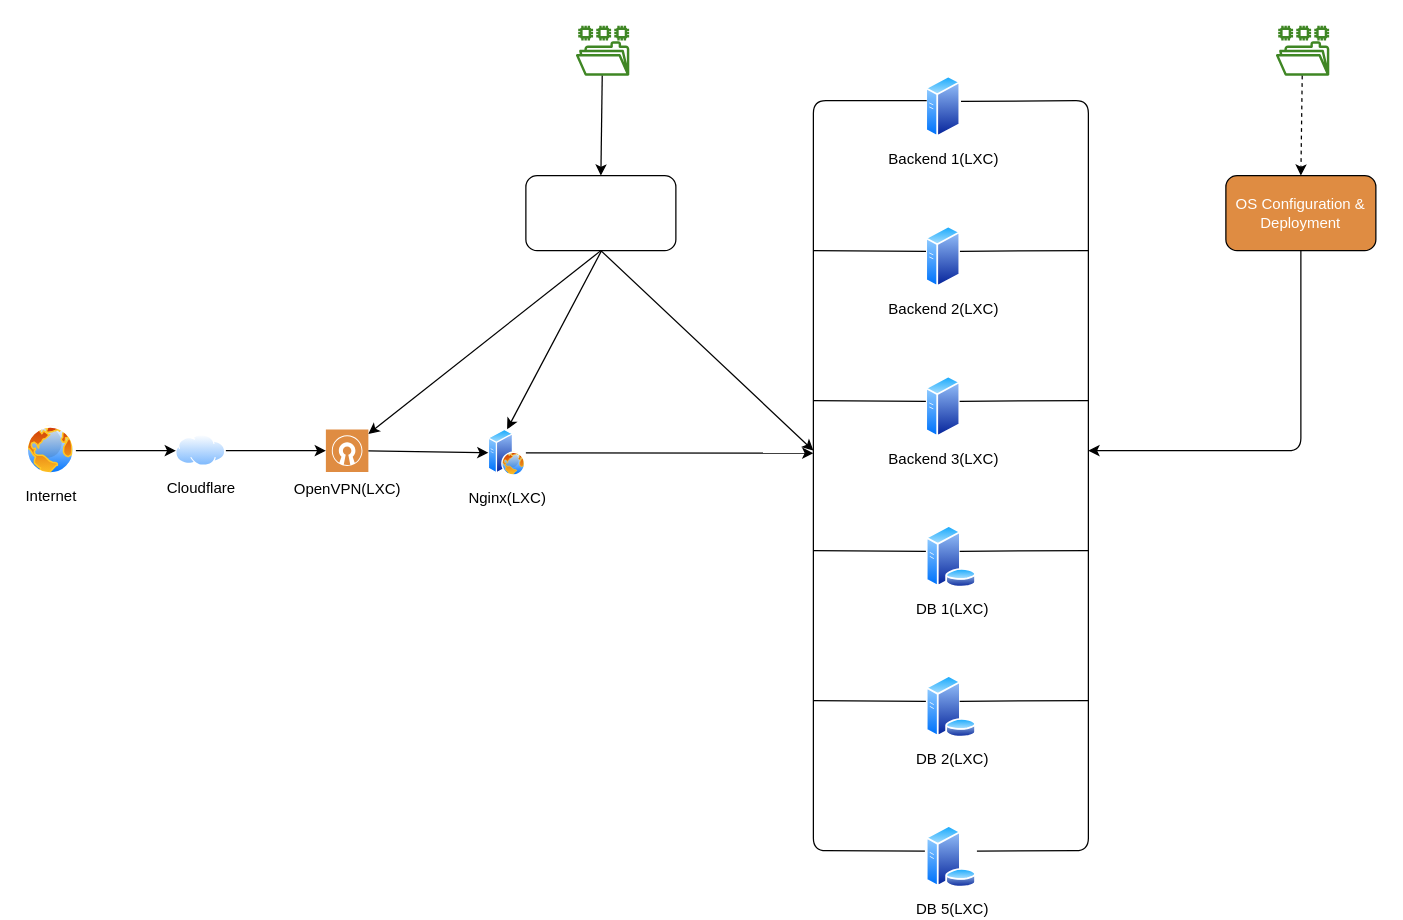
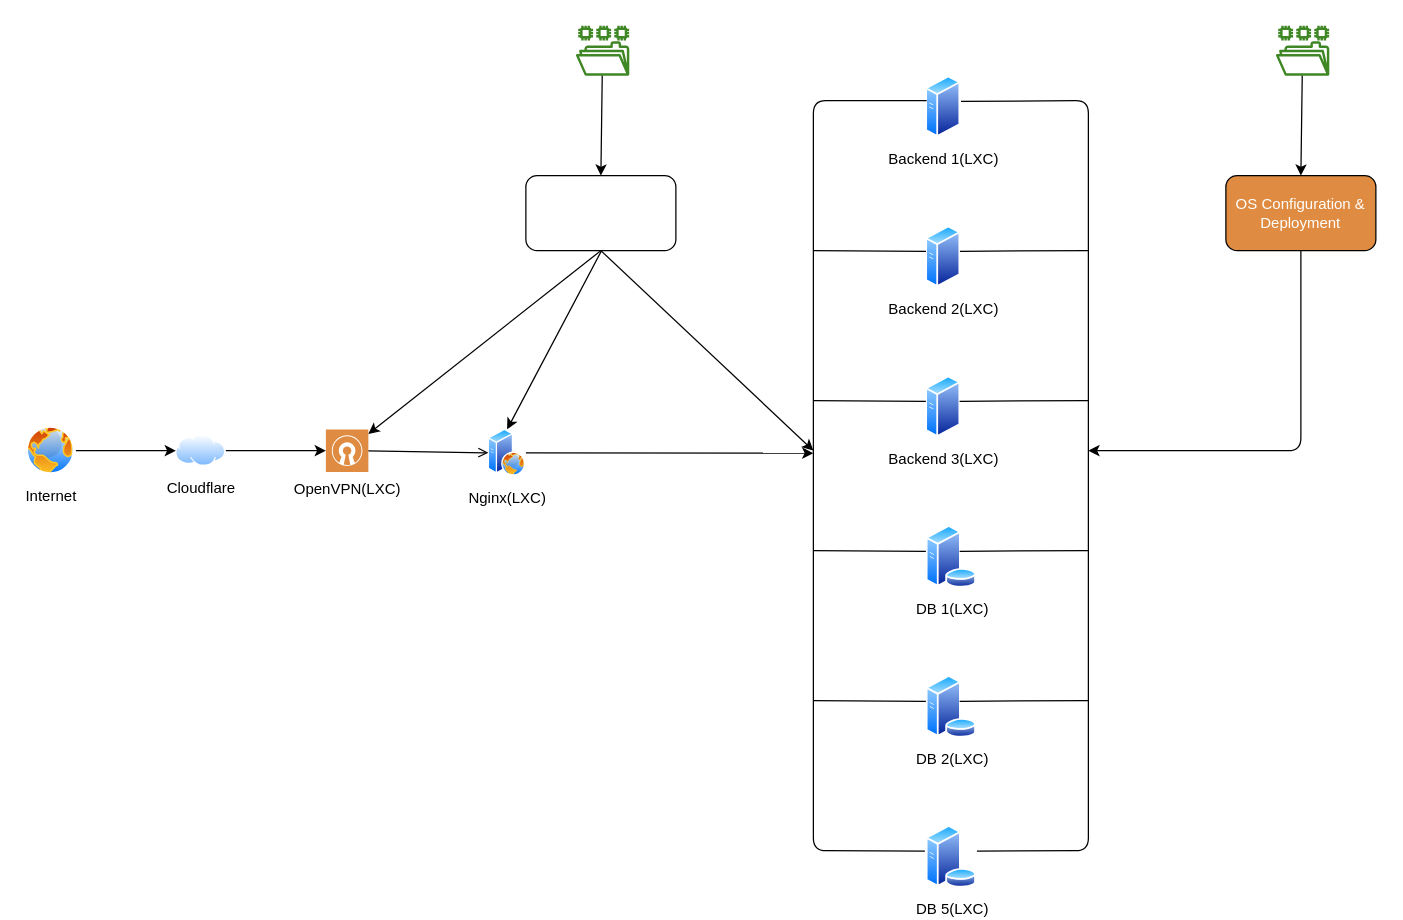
  <mxCell id="0" />
  <mxCell id="1" parent="0" />
  <mxCell id="2" value="Internet" style="aspect=fixed;perimeter=ellipsePerimeter;html=1;align=center;shadow=0;dashed=0;spacingTop=3;image;image=img/lib/active_directory/internet_globe.svg;" vertex="1" parent="1"><mxGeometry x="20" y="340" width="40" height="40" as="geometry" /></mxCell>
  <mxCell id="3" value="Cloudflare" style="aspect=fixed;perimeter=ellipsePerimeter;html=1;align=center;shadow=0;dashed=0;spacingTop=3;image;image=img/lib/active_directory/internet_cloud.svg;" vertex="1" parent="1"><mxGeometry x="140" y="347.4" width="40" height="25.2" as="geometry" /></mxCell>
  <mxCell id="4" value="" style="endArrow=classic;html=1;exitX=1;exitY=0.5;exitDx=0;exitDy=0;entryX=0;entryY=0.5;entryDx=0;entryDy=0;" edge="1" parent="1" source="2" target="3"><mxGeometry width="50" height="50" relative="1" as="geometry"><mxPoint x="370" y="700" as="sourcePoint" /><mxPoint x="420" y="650" as="targetPoint" /></mxGeometry></mxCell>
  <mxCell id="5" value="OpenVPN(LXC)" style="sketch=0;pointerEvents=1;shadow=0;dashed=0;html=1;strokeColor=none;fillColor=#DF8C42;labelPosition=center;verticalLabelPosition=bottom;verticalAlign=top;align=center;outlineConnect=0;shape=mxgraph.veeam2.open_vpn;" vertex="1" parent="1"><mxGeometry x="260" y="343" width="34" height="34" as="geometry" /></mxCell>
  <mxCell id="6" value="" style="endArrow=classic;html=1;exitX=1;exitY=0.5;exitDx=0;exitDy=0;" edge="1" parent="1" source="3" target="5"><mxGeometry width="50" height="50" relative="1" as="geometry"><mxPoint x="70" y="370" as="sourcePoint" /><mxPoint x="150" y="370" as="targetPoint" /></mxGeometry></mxCell>
  <mxCell id="7" value="Nginx(LXC)" style="aspect=fixed;perimeter=ellipsePerimeter;html=1;align=center;shadow=0;dashed=0;spacingTop=3;image;image=img/lib/active_directory/web_server.svg;" vertex="1" parent="1"><mxGeometry x="390" y="343" width="30" height="37.5" as="geometry" /></mxCell>
- <mxCell id="8" value="" style="endArrow=classic;html=1;entryX=0;entryY=0.5;entryDx=0;entryDy=0;" edge="1" parent="1" source="5" target="7"><mxGeometry width="50" height="50" relative="1" as="geometry"><mxPoint x="190" y="370" as="sourcePoint" /><mxPoint x="270" y="370" as="targetPoint" /></mxGeometry></mxCell>
+ <mxCell id="8" value="" style="endArrow=open;html=1;entryX=0;entryY=0.5;entryDx=0;entryDy=0;" edge="1" parent="1" source="5" target="7"><mxGeometry width="50" height="50" relative="1" as="geometry"><mxPoint x="190" y="370" as="sourcePoint" /><mxPoint x="270" y="370" as="targetPoint" /></mxGeometry></mxCell>
  <mxCell id="9" value="Backend 1(LXC)" style="aspect=fixed;perimeter=ellipsePerimeter;html=1;align=center;shadow=0;dashed=0;spacingTop=3;image;image=img/lib/active_directory/generic_server.svg;" vertex="1" parent="1"><mxGeometry x="740" y="60" width="28.0" height="50" as="geometry" /></mxCell>
  <mxCell id="10" value="Backend 2(LXC)" style="aspect=fixed;perimeter=ellipsePerimeter;html=1;align=center;shadow=0;dashed=0;spacingTop=3;image;image=img/lib/active_directory/generic_server.svg;" vertex="1" parent="1"><mxGeometry x="740" y="180" width="28.0" height="50" as="geometry" /></mxCell>
  <mxCell id="11" value="Backend 3(LXC)" style="aspect=fixed;perimeter=ellipsePerimeter;html=1;align=center;shadow=0;dashed=0;spacingTop=3;image;image=img/lib/active_directory/generic_server.svg;" vertex="1" parent="1"><mxGeometry x="740" y="300" width="28.0" height="50" as="geometry" /></mxCell>
  <mxCell id="12" value="DB 1(LXC)" style="aspect=fixed;perimeter=ellipsePerimeter;html=1;align=center;shadow=0;dashed=0;spacingTop=3;image;image=img/lib/active_directory/database_server.svg;" vertex="1" parent="1"><mxGeometry x="740" y="420" width="41" height="50" as="geometry" /></mxCell>
  <mxCell id="13" value="DB 2(LXC)" style="aspect=fixed;perimeter=ellipsePerimeter;html=1;align=center;shadow=0;dashed=0;spacingTop=3;image;image=img/lib/active_directory/database_server.svg;" vertex="1" parent="1"><mxGeometry x="740" y="540" width="41" height="50" as="geometry" /></mxCell>
  <mxCell id="14" value="DB 5(LXC)" style="aspect=fixed;perimeter=ellipsePerimeter;html=1;align=center;shadow=0;dashed=0;spacingTop=3;image;image=img/lib/active_directory/database_server.svg;" vertex="1" parent="1"><mxGeometry x="740" y="660" width="41" height="50" as="geometry" /></mxCell>
  <mxCell id="15" value="" style="endArrow=none;html=1;entryX=0.024;entryY=0.398;entryDx=0;entryDy=0;entryPerimeter=0;exitX=-0.019;exitY=0.407;exitDx=0;exitDy=0;exitPerimeter=0;" edge="1" parent="1" source="14" target="9"><mxGeometry width="50" height="50" relative="1" as="geometry"><mxPoint x="640" y="680" as="sourcePoint" /><mxPoint x="690" y="340" as="targetPoint" /><Array as="points"><mxPoint x="650" y="680" /><mxPoint x="650" y="380" /><mxPoint x="650" y="80" /></Array></mxGeometry></mxCell>
  <mxCell id="16" value="" style="endArrow=none;html=1;entryX=0.004;entryY=0.413;entryDx=0;entryDy=0;entryPerimeter=0;" edge="1" parent="1" target="10"><mxGeometry width="50" height="50" relative="1" as="geometry"><mxPoint x="650" y="200" as="sourcePoint" /><mxPoint x="920" y="340" as="targetPoint" /></mxGeometry></mxCell>
  <mxCell id="17" value="" style="endArrow=none;html=1;entryX=0.004;entryY=0.413;entryDx=0;entryDy=0;entryPerimeter=0;" edge="1" parent="1"><mxGeometry width="50" height="50" relative="1" as="geometry"><mxPoint x="649.89" y="320" as="sourcePoint" /><mxPoint x="740.002" y="320.65" as="targetPoint" /></mxGeometry></mxCell>
  <mxCell id="18" value="" style="endArrow=none;html=1;entryX=0.004;entryY=0.413;entryDx=0;entryDy=0;entryPerimeter=0;" edge="1" parent="1"><mxGeometry width="50" height="50" relative="1" as="geometry"><mxPoint x="649.89" y="440" as="sourcePoint" /><mxPoint x="740.002" y="440.65" as="targetPoint" /></mxGeometry></mxCell>
  <mxCell id="19" value="" style="endArrow=none;html=1;entryX=0.004;entryY=0.413;entryDx=0;entryDy=0;entryPerimeter=0;" edge="1" parent="1"><mxGeometry width="50" height="50" relative="1" as="geometry"><mxPoint x="649.89" y="560" as="sourcePoint" /><mxPoint x="740.002" y="560.65" as="targetPoint" /></mxGeometry></mxCell>
  <mxCell id="20" value="" style="endArrow=classic;html=1;" edge="1" parent="1" source="7"><mxGeometry width="50" height="50" relative="1" as="geometry"><mxPoint x="810" y="440" as="sourcePoint" /><mxPoint x="650" y="362" as="targetPoint" /></mxGeometry></mxCell>
  <mxCell id="21" value="&lt;p style=&quot;line-height: 120%;&quot;&gt;&lt;font style=&quot;font-size: 12px;&quot; color=&quot;#ffffff&quot;&gt;Terraform &amp;amp; Ansible&lt;/font&gt;&lt;/p&gt;" style="sketch=0;outlineConnect=0;fontColor=#232F3E;gradientColor=none;fillColor=#3F8624;strokeColor=none;dashed=0;verticalLabelPosition=bottom;verticalAlign=top;align=center;html=1;fontSize=12;fontStyle=0;aspect=fixed;pointerEvents=1;shape=mxgraph.aws4.file_system;" vertex="1" parent="1"><mxGeometry x="460" y="20" width="42.73" height="40" as="geometry" /></mxCell>
  <mxCell id="22" value="Provisioning Infrastructure" style="rounded=1;whiteSpace=wrap;html=1;fontSize=12;fontColor=#FFFFFF;" vertex="1" parent="1"><mxGeometry x="420" y="140" width="120" height="60" as="geometry" /></mxCell>
  <mxCell id="23" value="" style="endArrow=classic;html=1;fontSize=12;fontColor=#FFFFFF;entryX=0.5;entryY=0;entryDx=0;entryDy=0;" edge="1" parent="1" source="21" target="22"><mxGeometry width="50" height="50" relative="1" as="geometry"><mxPoint x="510" y="250" as="sourcePoint" /><mxPoint x="560" y="200" as="targetPoint" /></mxGeometry></mxCell>
  <mxCell id="24" value="" style="endArrow=classic;html=1;fontSize=12;fontColor=#FFFFFF;entryX=0.5;entryY=0;entryDx=0;entryDy=0;" edge="1" parent="1" target="7"><mxGeometry width="50" height="50" relative="1" as="geometry"><mxPoint x="480.542" y="200" as="sourcePoint" /><mxPoint x="479.45" y="280" as="targetPoint" /></mxGeometry></mxCell>
  <mxCell id="25" value="" style="endArrow=classic;html=1;fontSize=12;fontColor=#FFFFFF;exitX=0.5;exitY=1;exitDx=0;exitDy=0;" edge="1" parent="1" source="22" target="5"><mxGeometry width="50" height="50" relative="1" as="geometry"><mxPoint x="501.092" y="80" as="sourcePoint" /><mxPoint x="280" y="340" as="targetPoint" /></mxGeometry></mxCell>
  <mxCell id="26" value="" style="endArrow=classic;html=1;fontSize=12;fontColor=#FFFFFF;exitX=0.5;exitY=1;exitDx=0;exitDy=0;" edge="1" parent="1" source="22"><mxGeometry width="50" height="50" relative="1" as="geometry"><mxPoint x="511.092" y="90" as="sourcePoint" /><mxPoint x="650" y="360" as="targetPoint" /></mxGeometry></mxCell>
  <mxCell id="27" value="" style="endArrow=none;html=1;fontSize=12;fontColor=#FFFFFF;entryX=1.004;entryY=0.413;entryDx=0;entryDy=0;exitX=0.996;exitY=0.406;exitDx=0;exitDy=0;entryPerimeter=0;exitPerimeter=0;" edge="1" parent="1" source="14" target="9"><mxGeometry width="50" height="50" relative="1" as="geometry"><mxPoint x="940" y="420" as="sourcePoint" /><mxPoint x="990" y="370" as="targetPoint" /><Array as="points"><mxPoint x="870" y="680" /><mxPoint x="870" y="80" /></Array></mxGeometry></mxCell>
  <mxCell id="28" value="" style="endArrow=none;html=1;exitX=0.974;exitY=0.41;exitDx=0;exitDy=0;exitPerimeter=0;" edge="1" parent="1" source="10"><mxGeometry width="50" height="50" relative="1" as="geometry"><mxPoint x="781" y="200" as="sourcePoint" /><mxPoint x="870" y="200" as="targetPoint" /></mxGeometry></mxCell>
  <mxCell id="29" value="" style="endArrow=none;html=1;exitX=0.974;exitY=0.41;exitDx=0;exitDy=0;exitPerimeter=0;" edge="1" parent="1"><mxGeometry width="50" height="50" relative="1" as="geometry"><mxPoint x="767.002" y="320.5" as="sourcePoint" /><mxPoint x="869.73" y="320" as="targetPoint" /></mxGeometry></mxCell>
  <mxCell id="30" value="" style="endArrow=none;html=1;exitX=0.974;exitY=0.41;exitDx=0;exitDy=0;exitPerimeter=0;" edge="1" parent="1"><mxGeometry width="50" height="50" relative="1" as="geometry"><mxPoint x="767.002" y="440.5" as="sourcePoint" /><mxPoint x="869.73" y="440" as="targetPoint" /></mxGeometry></mxCell>
  <mxCell id="31" value="" style="endArrow=none;html=1;exitX=0.974;exitY=0.41;exitDx=0;exitDy=0;exitPerimeter=0;" edge="1" parent="1"><mxGeometry width="50" height="50" relative="1" as="geometry"><mxPoint x="767.002" y="560.5" as="sourcePoint" /><mxPoint x="869.73" y="560" as="targetPoint" /></mxGeometry></mxCell>
  <mxCell id="32" value="&lt;p style=&quot;line-height: 120%;&quot;&gt;&lt;font style=&quot;font-size: 12px;&quot; color=&quot;#ffffff&quot;&gt;Ansible&lt;/font&gt;&lt;/p&gt;" style="sketch=0;outlineConnect=0;fontColor=#232F3E;gradientColor=none;fillColor=#3F8624;strokeColor=none;dashed=0;verticalLabelPosition=bottom;verticalAlign=top;align=center;html=1;fontSize=12;fontStyle=0;aspect=fixed;pointerEvents=1;shape=mxgraph.aws4.file_system;" vertex="1" parent="1"><mxGeometry x="1020" y="20" width="42.73" height="40" as="geometry" /></mxCell>
  <mxCell id="33" value="OS Configuration &amp;amp; Deployment" style="rounded=1;whiteSpace=wrap;html=1;fontSize=12;fontColor=#FFFFFF;fillColor=#df8c42;" vertex="1" parent="1"><mxGeometry x="980" y="140" width="120" height="60" as="geometry" /></mxCell>
- <mxCell id="34" value="" style="endArrow=classic;html=1;fontSize=12;fontColor=#FFFFFF;entryX=0.5;entryY=0;entryDx=0;entryDy=0;dashed=1;" edge="1" parent="1" source="32" target="33"><mxGeometry width="50" height="50" relative="1" as="geometry"><mxPoint x="1070" y="250" as="sourcePoint" /><mxPoint x="1120" y="200" as="targetPoint" /></mxGeometry></mxCell>
+ <mxCell id="34" value="" style="endArrow=classic;html=1;fontSize=12;fontColor=#FFFFFF;entryX=0.5;entryY=0;entryDx=0;entryDy=0;" edge="1" parent="1" source="32" target="33"><mxGeometry width="50" height="50" relative="1" as="geometry"><mxPoint x="1070" y="250" as="sourcePoint" /><mxPoint x="1120" y="200" as="targetPoint" /></mxGeometry></mxCell>
  <mxCell id="35" value="" style="endArrow=classic;html=1;exitX=0.5;exitY=1;exitDx=0;exitDy=0;" edge="1" parent="1" source="33"><mxGeometry width="50" height="50" relative="1" as="geometry"><mxPoint x="1040" y="310" as="sourcePoint" /><mxPoint x="870" y="360" as="targetPoint" /><Array as="points"><mxPoint x="1040" y="360" /></Array></mxGeometry></mxCell>
